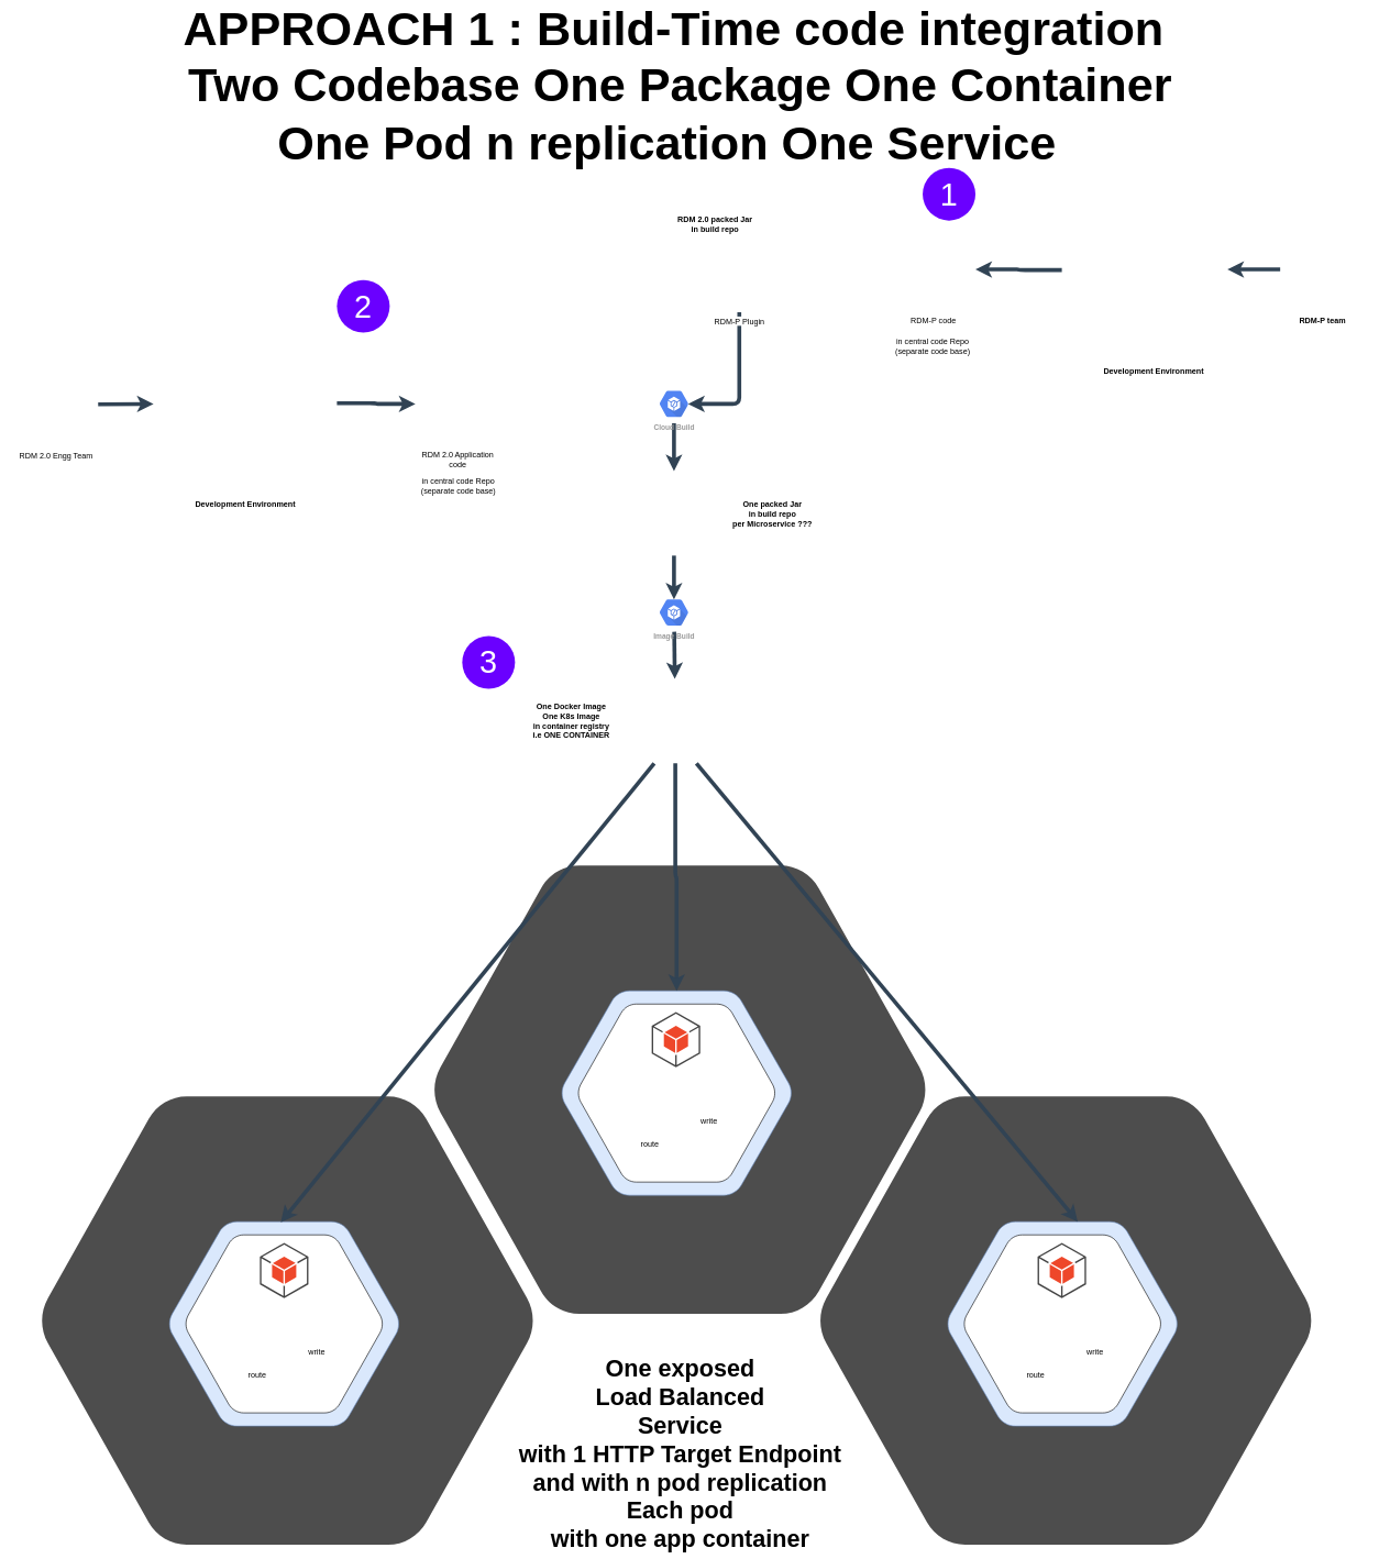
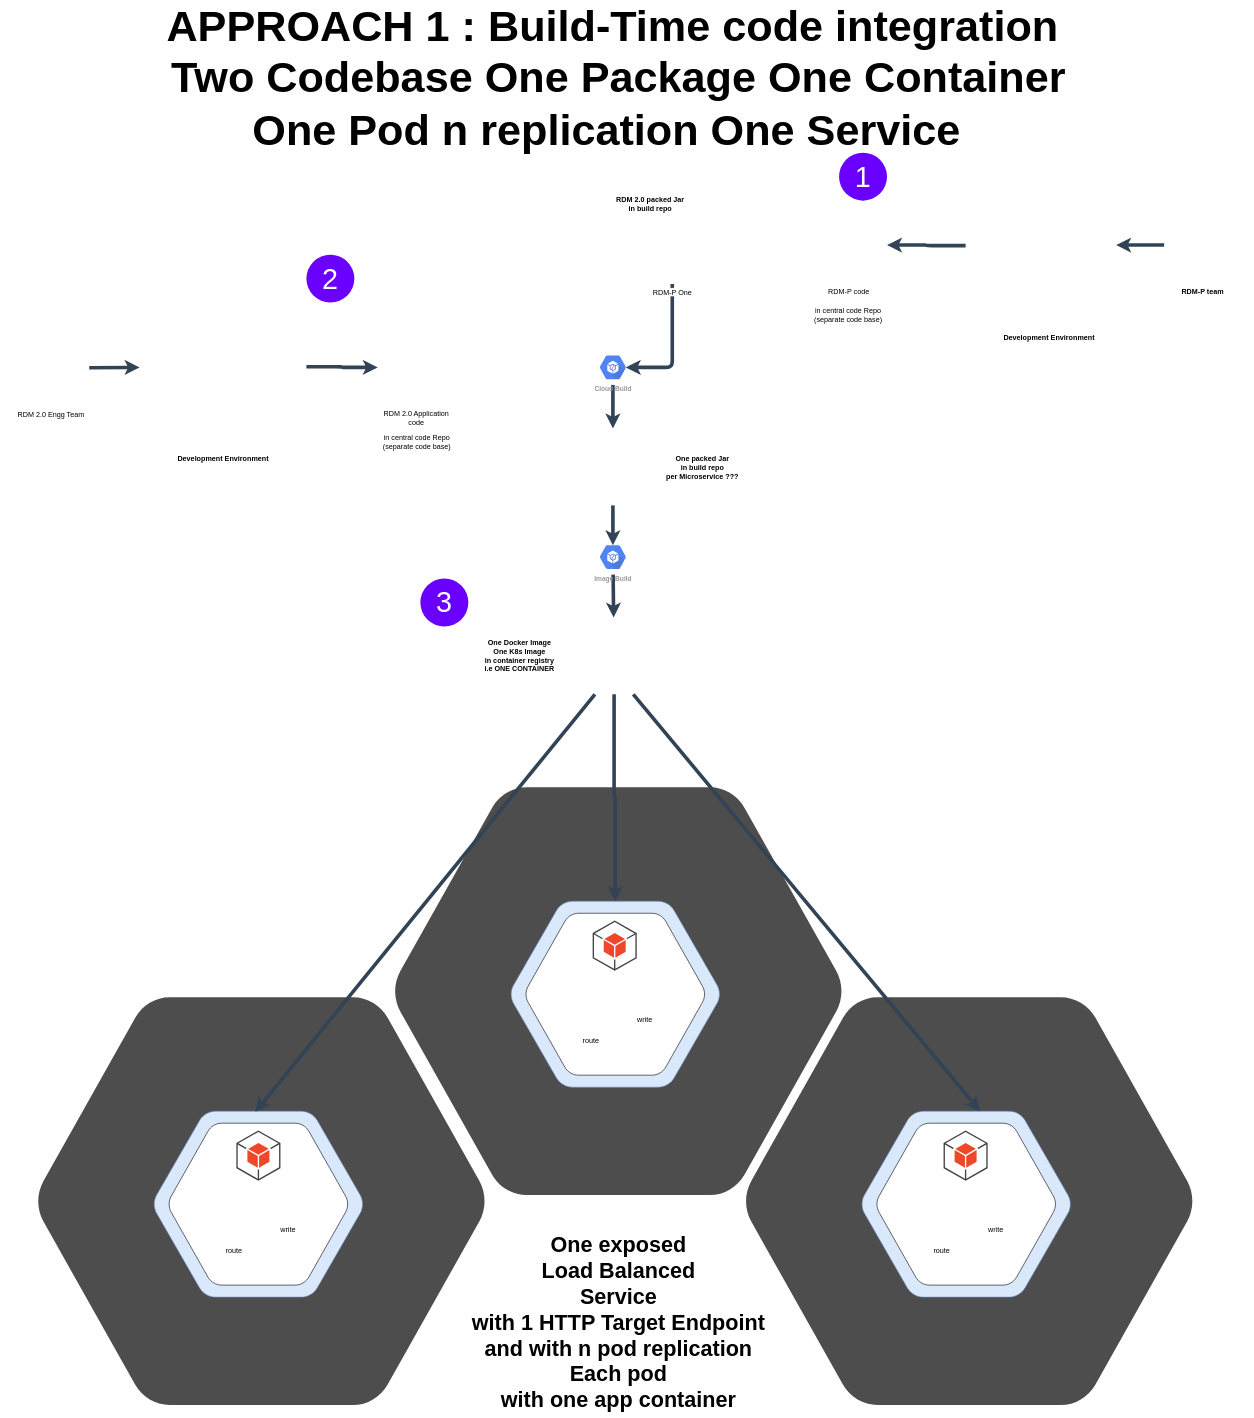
  <mxCell id="0" />
  <mxCell id="1" parent="0" />
  <mxCell id="2" value="" style="edgeStyle=orthogonalEdgeStyle;rounded=1;orthogonalLoop=1;jettySize=auto;html=1;entryX=0.825;entryY=0.5;entryDx=0;entryDy=0;entryPerimeter=0;fillColor=#647687;strokeColor=#314354;strokeWidth=6;exitX=0.5;exitY=1;exitDx=0;exitDy=0;" edge="1" parent="1" source="3" target="44"><mxGeometry relative="1" as="geometry"><mxPoint x="1042.45" y="494" as="targetPoint" /><Array as="points"><mxPoint x="1120" y="558" /></Array></mxGeometry></mxCell>
- <mxCell id="3" value="RDM-P Plugin" style="shape=image;html=1;verticalAlign=top;verticalLabelPosition=bottom;labelBackgroundColor=#ffffff;imageAspect=0;aspect=fixed;image=https://cdn3.iconfinder.com/data/icons/humano2/128x128/mimetypes/application-x-jar.png;sketch=0;strokeColor=#000000;fillColor=#ffffff;" vertex="1" parent="1"><mxGeometry x="1056" y="291" width="128" height="128" as="geometry" /></mxCell>
+ <mxCell id="3" value="RDM-P One" style="shape=image;html=1;verticalAlign=top;verticalLabelPosition=bottom;labelBackgroundColor=#ffffff;imageAspect=0;aspect=fixed;image=https://cdn3.iconfinder.com/data/icons/humano2/128x128/mimetypes/application-x-jar.png;sketch=0;strokeColor=#000000;fillColor=#ffffff;" vertex="1" parent="1"><mxGeometry x="1056" y="291" width="128" height="128" as="geometry" /></mxCell>
  <mxCell id="4" value="" style="shape=image;html=1;verticalAlign=top;verticalLabelPosition=bottom;labelBackgroundColor=#ffffff;imageAspect=0;aspect=fixed;image=https://cdn4.iconfinder.com/data/icons/social-network-round-gloss-shine/128/docker-icon_copy.png;sketch=0;strokeColor=#000000;fillColor=#ffffff;" vertex="1" parent="1"><mxGeometry x="959" y="975" width="128" height="128" as="geometry" /></mxCell>
  <mxCell id="5" value="" style="edgeStyle=orthogonalEdgeStyle;rounded=1;orthogonalLoop=1;jettySize=auto;html=1;entryX=0;entryY=0.5;entryDx=0;entryDy=0;fillColor=#647687;strokeColor=#314354;strokeWidth=6;" edge="1" parent="1" source="6" target="10"><mxGeometry relative="1" as="geometry"><mxPoint x="779" y="559" as="targetPoint" /></mxGeometry></mxCell>
  <mxCell id="6" value="&lt;b&gt;Development Environment&lt;/b&gt;" style="shape=image;html=1;verticalAlign=top;verticalLabelPosition=bottom;labelBackgroundColor=#ffffff;imageAspect=0;aspect=fixed;image=https://cdn4.iconfinder.com/data/icons/technology-83/1000/code_bulb_idea_big_idea_bright_idea_idea_laptop_ide-128.png;sketch=0;strokeColor=#000000;fillColor=#ffffff;" vertex="1" parent="1"><mxGeometry x="232" y="418" width="278" height="278" as="geometry" /></mxCell>
  <mxCell id="7" value="" style="edgeStyle=orthogonalEdgeStyle;rounded=1;orthogonalLoop=1;jettySize=auto;html=1;entryX=0.5;entryY=0.16;entryDx=0;entryDy=0;entryPerimeter=0;exitX=0.5;exitY=1;exitDx=0;exitDy=0;strokeWidth=6;fillColor=#647687;strokeColor=#314354;" edge="1" parent="1" source="8" target="49"><mxGeometry relative="1" as="geometry"><mxPoint x="1023" y="843" as="targetPoint" /></mxGeometry></mxCell>
  <mxCell id="8" value="" style="shape=image;html=1;verticalAlign=top;verticalLabelPosition=bottom;labelBackgroundColor=#ffffff;imageAspect=0;aspect=fixed;image=https://cdn3.iconfinder.com/data/icons/humano2/128x128/mimetypes/application-x-jar.png;sketch=0;strokeColor=#000000;fillColor=#ffffff;" vertex="1" parent="1"><mxGeometry x="957" y="660" width="128" height="128" as="geometry" /></mxCell>
  <mxCell id="9" value="&lt;b&gt;One Docker Image&lt;br&gt;One K8s Image&lt;br&gt;in container registry&lt;br&gt;i.e ONE CONTAINER&lt;br&gt;&lt;/b&gt;" style="text;html=1;align=center;verticalAlign=middle;resizable=0;points=[];autosize=1;" vertex="1" parent="1"><mxGeometry x="800" y="1009" width="130" height="60" as="geometry" /></mxCell>
  <mxCell id="10" value="RDM 2.0 Application&lt;br&gt;code" style="shape=image;html=1;verticalAlign=top;verticalLabelPosition=bottom;labelBackgroundColor=#ffffff;imageAspect=0;aspect=fixed;image=https://cdn1.iconfinder.com/data/icons/hawcons/32/698357-icon-78-document-file-java-128.png;sketch=0;strokeColor=#000000;fillColor=#ffffff;" vertex="1" parent="1"><mxGeometry x="629" y="494" width="128" height="128" as="geometry" /></mxCell>
  <mxCell id="11" value="&lt;b&gt;One packed Jar&lt;br&gt;in build repo&lt;br&gt;per Microservice ???&lt;br&gt;&lt;/b&gt;" style="text;html=1;align=center;verticalAlign=middle;resizable=0;points=[];autosize=1;" vertex="1" parent="1"><mxGeometry x="1100" y="700" width="140" height="50" as="geometry" /></mxCell>
  <mxCell id="12" value="&lt;b&gt;&lt;font style=&quot;font-size: 72px&quot;&gt;APPROACH 1 : Build-Time code integration&amp;nbsp;&lt;br&gt;Two Codebase One Package One Container &lt;br&gt;One Pod n replication One Service&amp;nbsp;&amp;nbsp;&lt;/font&gt;&lt;/b&gt;" style="text;html=1;align=center;verticalAlign=middle;resizable=0;points=[];autosize=1;" vertex="1" parent="1"><mxGeometry x="270" y="20" width="1520" height="110" as="geometry" /></mxCell>
  <mxCell id="13" value="RDM-P code" style="shape=image;html=1;verticalAlign=top;verticalLabelPosition=bottom;labelBackgroundColor=#ffffff;imageAspect=0;aspect=fixed;image=https://cdn1.iconfinder.com/data/icons/hawcons/32/698357-icon-78-document-file-java-128.png;sketch=0;strokeColor=#000000;fillColor=#ffffff;" vertex="1" parent="1"><mxGeometry x="1350" y="290" width="128" height="128" as="geometry" /></mxCell>
  <mxCell id="14" value="" style="edgeStyle=orthogonalEdgeStyle;rounded=1;orthogonalLoop=1;jettySize=auto;html=1;fillColor=#647687;strokeColor=#314354;strokeWidth=6;" edge="1" parent="1" source="15" target="13"><mxGeometry relative="1" as="geometry"><mxPoint x="1519" y="370" as="targetPoint" /></mxGeometry></mxCell>
  <mxCell id="15" value="&lt;b&gt;Development Environment&lt;/b&gt;" style="shape=image;html=1;verticalAlign=top;verticalLabelPosition=bottom;labelBackgroundColor=#ffffff;imageAspect=0;aspect=fixed;image=https://cdn4.iconfinder.com/data/icons/technology-83/1000/code_bulb_idea_big_idea_bright_idea_idea_laptop_ide-128.png;sketch=0;strokeColor=#000000;fillColor=#ffffff;" vertex="1" parent="1"><mxGeometry x="1609" y="216" width="278" height="278" as="geometry" /></mxCell>
  <mxCell id="16" value="" style="group" vertex="1" connectable="0" parent="1"><mxGeometry x="655.003" y="1258" width="750" height="680" as="geometry" /></mxCell>
  <mxCell id="17" value="" style="shape=mxgraph.gcp.extras.blue_hexagon;html=1;fillColor=#4D4D4D;gradientColor=none;strokeColor=none;verticalLabelPosition=bottom;verticalAlign=top;align=center;fontFamily=Comic Sans MS;" vertex="1" parent="16"><mxGeometry width="750" height="680" as="geometry" /></mxCell>
  <mxCell id="18" value="" style="shape=mxgraph.gcp.extras.blue_hexagon;html=1;fillColor=#dae8fc;strokeColor=#6c8ebf;verticalLabelPosition=bottom;verticalAlign=top;align=center;fontFamily=Comic Sans MS;" vertex="1" parent="16"><mxGeometry x="194.997" y="190" width="350" height="310" as="geometry" /></mxCell>
  <mxCell id="19" value="" style="shape=mxgraph.gcp.extras.blue_hexagon;html=1;verticalLabelPosition=bottom;verticalAlign=top;align=center;fontFamily=Comic Sans MS;" vertex="1" parent="16"><mxGeometry x="219.997" y="210" width="300" height="270" as="geometry" /></mxCell>
  <mxCell id="20" value="" style="shape=image;html=1;verticalAlign=top;verticalLabelPosition=bottom;labelBackgroundColor=#ffffff;imageAspect=0;aspect=fixed;image=https://cdn0.iconfinder.com/data/icons/social-media-2127/48/social_media_social_media_logo_docker-128.png;sketch=1;" vertex="1" parent="16"><mxGeometry x="280.997" y="390" width="188" height="188" as="geometry" /></mxCell>
  <mxCell id="21" value="write" style="shape=image;html=1;verticalAlign=top;verticalLabelPosition=bottom;labelBackgroundColor=#ffffff;imageAspect=0;aspect=fixed;image=https://cdn3.iconfinder.com/data/icons/school-glyph/512/office_university_reading_knowledge_edit_pen_write_learning_study_notebook_education-128.png;sketch=0;strokeColor=#000000;fillColor=#ffffff;" vertex="1" parent="16"><mxGeometry x="384.997" y="306" width="68" height="68" as="geometry" /></mxCell>
  <mxCell id="22" value="route" style="shape=image;html=1;verticalAlign=top;verticalLabelPosition=bottom;labelBackgroundColor=#ffffff;imageAspect=0;aspect=fixed;image=https://cdn3.iconfinder.com/data/icons/arrows-396/48/arrow_route_right-128.png;sketch=0;strokeColor=#000000;fillColor=#ffffff;" vertex="1" parent="16"><mxGeometry x="264.997" y="281" width="128" height="128" as="geometry" /></mxCell>
  <mxCell id="23" value="" style="outlineConnect=0;dashed=0;verticalLabelPosition=bottom;verticalAlign=top;align=center;html=1;shape=mxgraph.aws3.android;fillColor=#EE472A;gradientColor=none;sketch=0;strokeColor=#000000;" vertex="1" parent="16"><mxGeometry x="332.247" y="222" width="73.5" height="84" as="geometry" /></mxCell>
  <mxCell id="24" value="" style="group" vertex="1" connectable="0" parent="1"><mxGeometry x="1240.003" y="1608" width="750" height="680" as="geometry" /></mxCell>
  <mxCell id="25" value="" style="shape=mxgraph.gcp.extras.blue_hexagon;html=1;fillColor=#4D4D4D;gradientColor=none;strokeColor=none;verticalLabelPosition=bottom;verticalAlign=top;align=center;fontFamily=Comic Sans MS;" vertex="1" parent="24"><mxGeometry width="750" height="680" as="geometry" /></mxCell>
  <mxCell id="26" value="" style="shape=mxgraph.gcp.extras.blue_hexagon;html=1;fillColor=#dae8fc;strokeColor=#6c8ebf;verticalLabelPosition=bottom;verticalAlign=top;align=center;fontFamily=Comic Sans MS;" vertex="1" parent="24"><mxGeometry x="194.997" y="190" width="350" height="310" as="geometry" /></mxCell>
  <mxCell id="27" value="" style="shape=mxgraph.gcp.extras.blue_hexagon;html=1;verticalLabelPosition=bottom;verticalAlign=top;align=center;fontFamily=Comic Sans MS;" vertex="1" parent="24"><mxGeometry x="219.997" y="210" width="300" height="270" as="geometry" /></mxCell>
  <mxCell id="28" value="" style="shape=image;html=1;verticalAlign=top;verticalLabelPosition=bottom;labelBackgroundColor=#ffffff;imageAspect=0;aspect=fixed;image=https://cdn0.iconfinder.com/data/icons/social-media-2127/48/social_media_social_media_logo_docker-128.png;sketch=1;" vertex="1" parent="24"><mxGeometry x="280.997" y="390" width="188" height="188" as="geometry" /></mxCell>
  <mxCell id="29" value="write" style="shape=image;html=1;verticalAlign=top;verticalLabelPosition=bottom;labelBackgroundColor=#ffffff;imageAspect=0;aspect=fixed;image=https://cdn3.iconfinder.com/data/icons/school-glyph/512/office_university_reading_knowledge_edit_pen_write_learning_study_notebook_education-128.png;sketch=0;strokeColor=#000000;fillColor=#ffffff;" vertex="1" parent="24"><mxGeometry x="384.997" y="306" width="68" height="68" as="geometry" /></mxCell>
  <mxCell id="30" value="route" style="shape=image;html=1;verticalAlign=top;verticalLabelPosition=bottom;labelBackgroundColor=#ffffff;imageAspect=0;aspect=fixed;image=https://cdn3.iconfinder.com/data/icons/arrows-396/48/arrow_route_right-128.png;sketch=0;strokeColor=#000000;fillColor=#ffffff;" vertex="1" parent="24"><mxGeometry x="264.997" y="281" width="128" height="128" as="geometry" /></mxCell>
  <mxCell id="31" value="" style="outlineConnect=0;dashed=0;verticalLabelPosition=bottom;verticalAlign=top;align=center;html=1;shape=mxgraph.aws3.android;fillColor=#EE472A;gradientColor=none;sketch=0;strokeColor=#000000;" vertex="1" parent="24"><mxGeometry x="332.247" y="222" width="73.5" height="84" as="geometry" /></mxCell>
  <mxCell id="32" value="" style="group" vertex="1" connectable="0" parent="1"><mxGeometry x="60.003" y="1608" width="750" height="680" as="geometry" /></mxCell>
  <mxCell id="33" value="" style="shape=mxgraph.gcp.extras.blue_hexagon;html=1;fillColor=#4D4D4D;gradientColor=none;strokeColor=none;verticalLabelPosition=bottom;verticalAlign=top;align=center;fontFamily=Comic Sans MS;" vertex="1" parent="32"><mxGeometry width="750" height="680" as="geometry" /></mxCell>
  <mxCell id="34" value="" style="shape=mxgraph.gcp.extras.blue_hexagon;html=1;fillColor=#dae8fc;strokeColor=#6c8ebf;verticalLabelPosition=bottom;verticalAlign=top;align=center;fontFamily=Comic Sans MS;" vertex="1" parent="32"><mxGeometry x="194.997" y="190" width="350" height="310" as="geometry" /></mxCell>
  <mxCell id="35" value="" style="shape=mxgraph.gcp.extras.blue_hexagon;html=1;verticalLabelPosition=bottom;verticalAlign=top;align=center;fontFamily=Comic Sans MS;" vertex="1" parent="32"><mxGeometry x="219.997" y="210" width="300" height="270" as="geometry" /></mxCell>
  <mxCell id="36" value="" style="shape=image;html=1;verticalAlign=top;verticalLabelPosition=bottom;labelBackgroundColor=#ffffff;imageAspect=0;aspect=fixed;image=https://cdn0.iconfinder.com/data/icons/social-media-2127/48/social_media_social_media_logo_docker-128.png;sketch=1;" vertex="1" parent="32"><mxGeometry x="280.997" y="390" width="188" height="188" as="geometry" /></mxCell>
  <mxCell id="37" value="write" style="shape=image;html=1;verticalAlign=top;verticalLabelPosition=bottom;labelBackgroundColor=#ffffff;imageAspect=0;aspect=fixed;image=https://cdn3.iconfinder.com/data/icons/school-glyph/512/office_university_reading_knowledge_edit_pen_write_learning_study_notebook_education-128.png;sketch=0;strokeColor=#000000;fillColor=#ffffff;" vertex="1" parent="32"><mxGeometry x="384.997" y="306" width="68" height="68" as="geometry" /></mxCell>
  <mxCell id="38" value="route" style="shape=image;html=1;verticalAlign=top;verticalLabelPosition=bottom;labelBackgroundColor=#ffffff;imageAspect=0;aspect=fixed;image=https://cdn3.iconfinder.com/data/icons/arrows-396/48/arrow_route_right-128.png;sketch=0;strokeColor=#000000;fillColor=#ffffff;" vertex="1" parent="32"><mxGeometry x="264.997" y="281" width="128" height="128" as="geometry" /></mxCell>
  <mxCell id="39" value="" style="outlineConnect=0;dashed=0;verticalLabelPosition=bottom;verticalAlign=top;align=center;html=1;shape=mxgraph.aws3.android;fillColor=#EE472A;gradientColor=none;sketch=0;strokeColor=#000000;" vertex="1" parent="32"><mxGeometry x="333.247" y="222" width="73.5" height="84" as="geometry" /></mxCell>
  <mxCell id="40" value="" style="edgeStyle=orthogonalEdgeStyle;rounded=1;orthogonalLoop=1;jettySize=auto;html=1;fillColor=#647687;strokeColor=#314354;strokeWidth=6;" edge="1" parent="1" source="4" target="18"><mxGeometry relative="1" as="geometry"><mxPoint x="1037" y="1303" as="targetPoint" /></mxGeometry></mxCell>
  <mxCell id="41" value="" style="rounded=1;orthogonalLoop=1;jettySize=auto;html=1;entryX=0.483;entryY=-0.07;entryDx=0;entryDy=0;entryPerimeter=0;exitX=0.25;exitY=1;exitDx=0;exitDy=0;strokeWidth=6;fillColor=#647687;strokeColor=#314354;" edge="1" parent="1" source="4" target="35"><mxGeometry relative="1" as="geometry"><mxPoint x="1047" y="1233" as="sourcePoint" /><mxPoint x="1048" y="1458" as="targetPoint" /></mxGeometry></mxCell>
  <mxCell id="42" value="" style="rounded=1;orthogonalLoop=1;jettySize=auto;html=1;exitX=0.75;exitY=1;exitDx=0;exitDy=0;strokeWidth=6;fillColor=#647687;strokeColor=#314354;" edge="1" parent="1" source="4"><mxGeometry relative="1" as="geometry"><mxPoint x="983" y="1169" as="sourcePoint" /><mxPoint x="1633" y="1798" as="targetPoint" /></mxGeometry></mxCell>
  <mxCell id="43" value="" style="edgeStyle=none;rounded=1;orthogonalLoop=1;jettySize=auto;html=1;fillColor=#647687;strokeColor=#314354;strokeWidth=6;" edge="1" parent="1" source="44" target="8"><mxGeometry relative="1" as="geometry" /></mxCell>
  <mxCell id="44" value="Cloud Build" style="html=1;fillColor=#5184F3;strokeColor=none;verticalAlign=top;labelPosition=center;verticalLabelPosition=bottom;align=center;spacingTop=-6;fontSize=11;fontStyle=1;fontColor=#999999;shape=mxgraph.gcp2.hexIcon;prIcon=container_builder;sketch=0;" vertex="1" parent="1"><mxGeometry x="988" y="528.75" width="66" height="58.5" as="geometry" /></mxCell>
  <mxCell id="45" value="in central code Repo&lt;br&gt;(separate code base)" style="text;html=1;align=center;verticalAlign=middle;resizable=0;points=[];autosize=1;" vertex="1" parent="1"><mxGeometry x="1348" y="456" width="130" height="30" as="geometry" /></mxCell>
  <mxCell id="46" value="in central code Repo&lt;br&gt;(separate code base)" style="text;html=1;align=center;verticalAlign=middle;resizable=0;points=[];autosize=1;" vertex="1" parent="1"><mxGeometry x="629" y="668" width="130" height="30" as="geometry" /></mxCell>
  <mxCell id="47" value="&lt;b&gt;RDM 2.0 packed Jar&lt;br&gt;in build repo&lt;br&gt;&lt;/b&gt;" style="text;html=1;align=center;verticalAlign=middle;resizable=0;points=[];autosize=1;" vertex="1" parent="1"><mxGeometry x="1018" y="271" width="130" height="30" as="geometry" /></mxCell>
  <mxCell id="48" value="" style="edgeStyle=none;rounded=1;orthogonalLoop=1;jettySize=auto;html=1;fillColor=#647687;strokeColor=#314354;strokeWidth=6;" edge="1" parent="1" source="49" target="4"><mxGeometry relative="1" as="geometry"><mxPoint x="1023" y="901.5" as="targetPoint" /></mxGeometry></mxCell>
  <mxCell id="49" value="Image Build" style="html=1;fillColor=#5184F3;strokeColor=none;verticalAlign=top;labelPosition=center;verticalLabelPosition=bottom;align=center;spacingTop=-6;fontSize=11;fontStyle=1;fontColor=#999999;shape=mxgraph.gcp2.hexIcon;prIcon=container_builder;sketch=0;" vertex="1" parent="1"><mxGeometry x="988" y="845" width="66" height="58.5" as="geometry" /></mxCell>
  <mxCell id="50" value="&lt;b&gt;&lt;span style=&quot;font-size: 36px&quot;&gt;One exposed &lt;br&gt;Load Balanced &lt;br&gt;Service &lt;br&gt;with 1 HTTP Target Endpoint&lt;br&gt;and with n pod replication &lt;br&gt;Each pod &lt;br&gt;with one app container&lt;/span&gt;&lt;br&gt;&lt;/b&gt;" style="text;html=1;align=center;verticalAlign=middle;resizable=0;points=[];autosize=1;" vertex="1" parent="1"><mxGeometry x="780" y="2070" width="500" height="160" as="geometry" /></mxCell>
  <mxCell id="51" value="&lt;font style=&quot;font-size: 48px&quot;&gt;1&lt;/font&gt;" style="ellipse;whiteSpace=wrap;html=1;aspect=fixed;sketch=0;fillColor=#6a00ff;fontColor=#ffffff;strokeColor=none;" vertex="1" parent="1"><mxGeometry x="1398" y="200" width="80" height="80" as="geometry" /></mxCell>
  <mxCell id="52" value="&lt;font style=&quot;font-size: 48px&quot;&gt;2&lt;/font&gt;" style="ellipse;whiteSpace=wrap;html=1;aspect=fixed;sketch=0;fillColor=#6a00ff;fontColor=#ffffff;strokeColor=none;" vertex="1" parent="1"><mxGeometry x="510" y="370" width="80" height="80" as="geometry" /></mxCell>
  <mxCell id="53" value="&lt;font style=&quot;font-size: 48px&quot;&gt;3&lt;/font&gt;" style="ellipse;whiteSpace=wrap;html=1;aspect=fixed;sketch=0;fillColor=#6a00ff;fontColor=#ffffff;strokeColor=none;" vertex="1" parent="1"><mxGeometry x="700" y="910" width="80" height="80" as="geometry" /></mxCell>
  <mxCell id="54" value="" style="edgeStyle=none;rounded=0;orthogonalLoop=1;jettySize=auto;html=1;strokeWidth=6;fillColor=#647687;strokeColor=#314354;" edge="1" parent="1" source="55"><mxGeometry relative="1" as="geometry"><mxPoint x="1860" y="354" as="targetPoint" /></mxGeometry></mxCell>
  <mxCell id="55" value="&lt;b&gt;RDM-P team&lt;/b&gt;" style="shape=image;html=1;verticalAlign=top;verticalLabelPosition=bottom;labelBackgroundColor=#ffffff;imageAspect=0;aspect=fixed;image=https://cdn0.iconfinder.com/data/icons/simpline-mix/64/simpline_13-128.png;sketch=0;strokeColor=#000000;fillColor=#ffffff;" vertex="1" parent="1"><mxGeometry x="1940" y="290" width="128" height="128" as="geometry" /></mxCell>
  <mxCell id="56" value="" style="edgeStyle=none;rounded=0;orthogonalLoop=1;jettySize=auto;html=1;fillColor=#647687;strokeColor=#314354;strokeWidth=6;" edge="1" parent="1" source="57" target="6"><mxGeometry relative="1" as="geometry" /></mxCell>
  <mxCell id="57" value="RDM 2.0 Engg Team" style="shape=image;html=1;verticalAlign=top;verticalLabelPosition=bottom;labelBackgroundColor=#ffffff;imageAspect=0;aspect=fixed;image=https://cdn0.iconfinder.com/data/icons/simpline-mix/64/simpline_12-128.png;sketch=0;strokeColor=#000000;fillColor=#ffffff;" vertex="1" parent="1"><mxGeometry x="20" y="495" width="128" height="128" as="geometry" /></mxCell>
